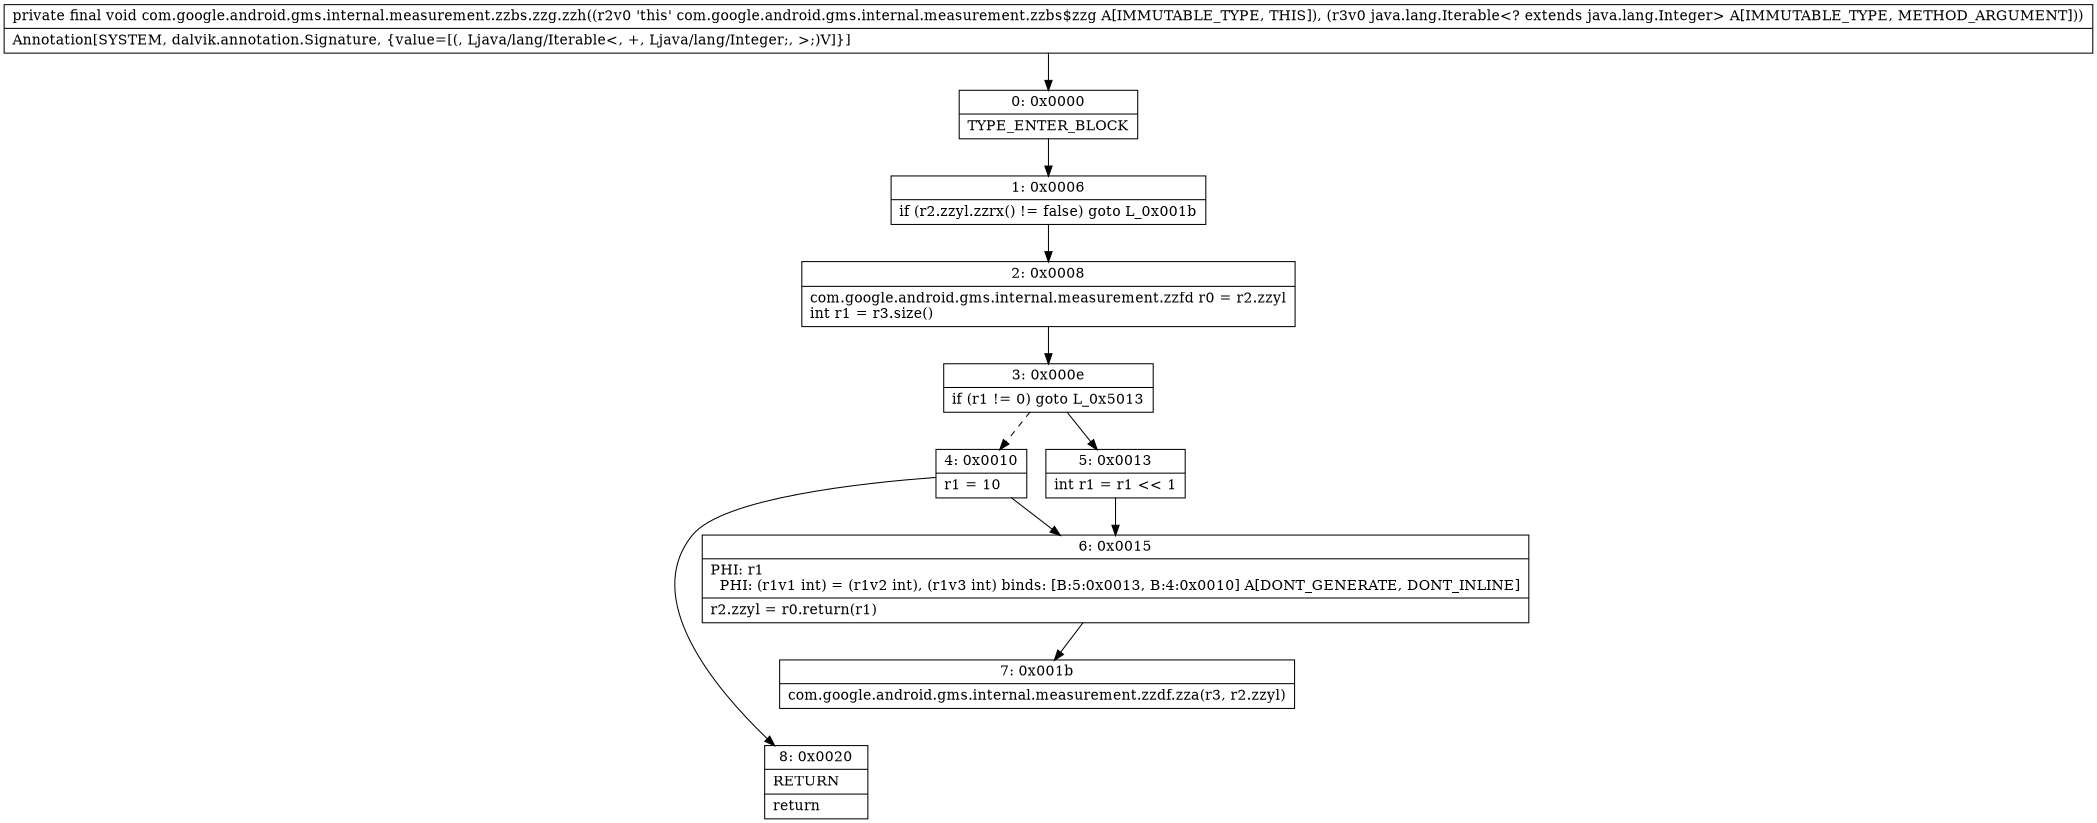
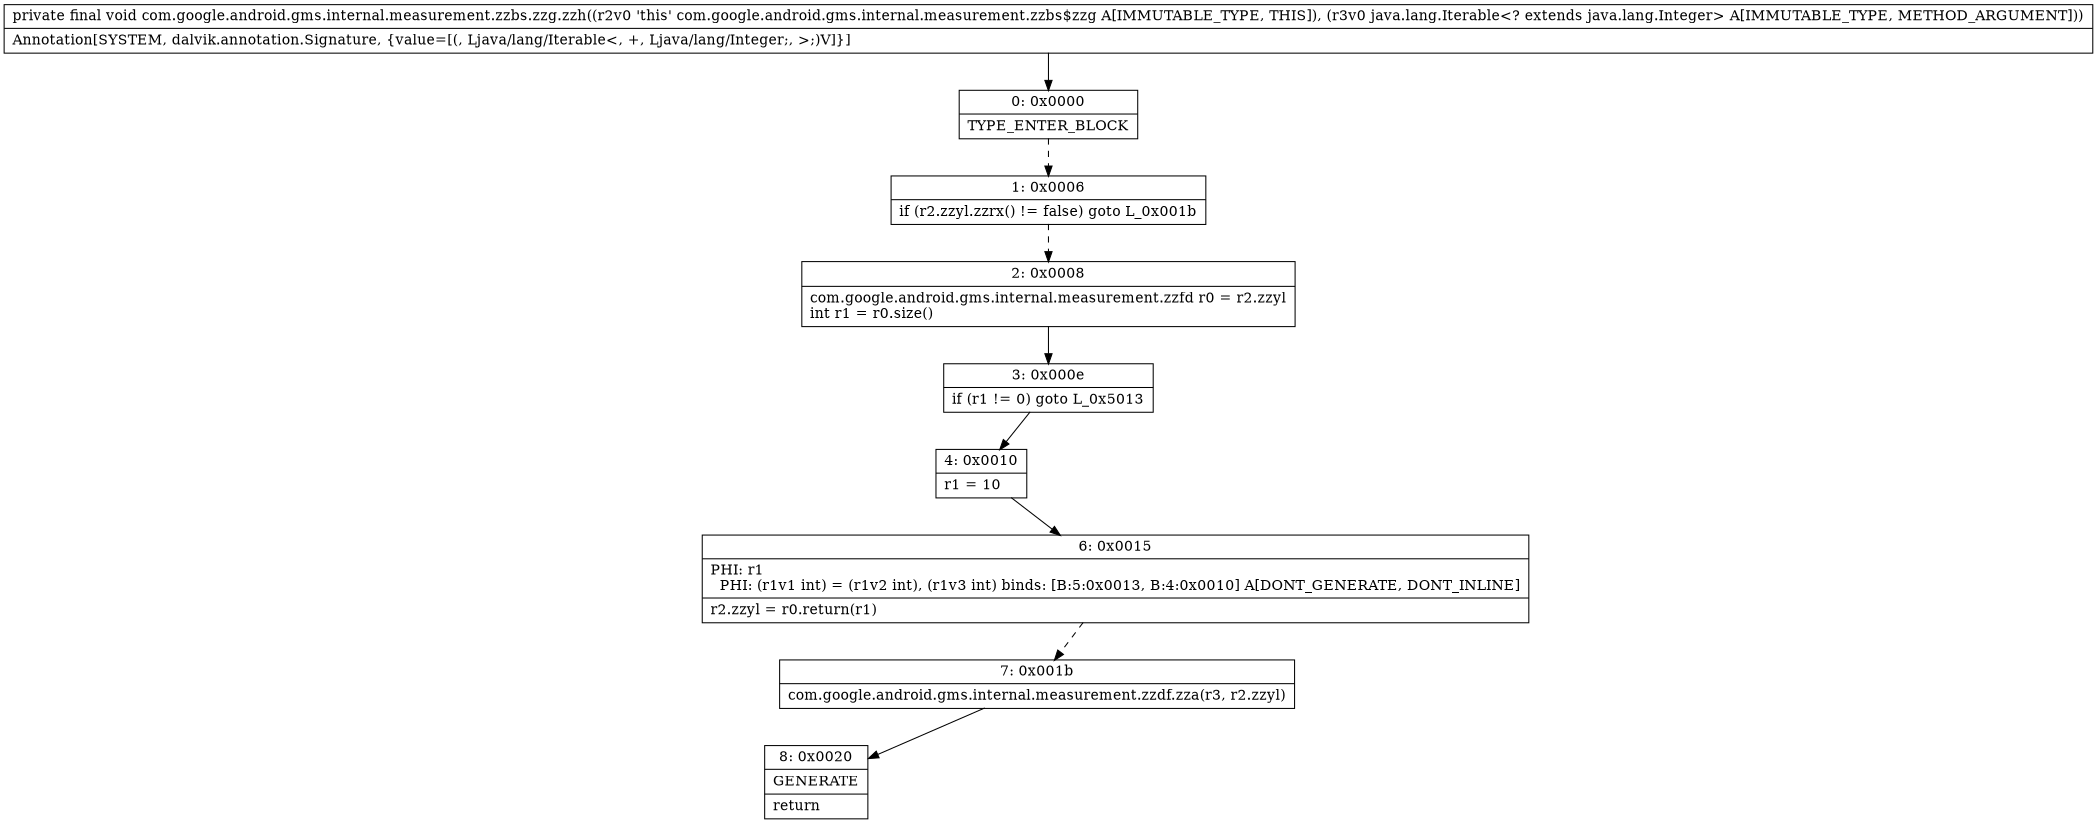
  digraph {
    node [shape=record]
    n1 [label="{0\:\ 0x0000|TYPE_ENTER_BLOCK\l}"]
    n2 [label="{1\:\ 0x0006|if (r2.zzyl.zzrx() != false) goto L_0x001b\l}"]
-   n3 [label="{2\:\ 0x0008|com.google.android.gms.internal.measurement.zzfd r0 = r2.zzyl\lint r1 = r3.size()\l}"]
+   n3 [label="{2\:\ 0x0008|com.google.android.gms.internal.measurement.zzfd r0 = r2.zzyl\lint r1 = r0.size()\l}"]
    n4 [label="{3\:\ 0x000e|if (r1 != 0) goto L_0x5013\l}"]
    n5 [label="{7\:\ 0x001b|com.google.android.gms.internal.measurement.zzdf.zza(r3, r2.zzyl)\l}"]
-   n6 [label="{8\:\ 0x0020|RETURN\l|return\l}"]
+   n6 [label="{8\:\ 0x0020|GENERATE\l|return\l}"]
    n7 [label="{4\:\ 0x0010|r1 = 10\l}"]
-   n8 [label="{5\:\ 0x0013|int r1 = r1 \<\< 1\l}"]
    n9 [label="{6\:\ 0x0015|PHI: r1 \l  PHI: (r1v1 int) = (r1v2 int), (r1v3 int) binds: [B:5:0x0013, B:4:0x0010] A[DONT_GENERATE, DONT_INLINE]\l|r2.zzyl = r0.return(r1)\l}"]
    n10 [label="{private final void com.google.android.gms.internal.measurement.zzbs.zzg.zzh((r2v0 'this' com.google.android.gms.internal.measurement.zzbs$zzg A[IMMUTABLE_TYPE, THIS]), (r3v0 java.lang.Iterable\<? extends java.lang.Integer\> A[IMMUTABLE_TYPE, METHOD_ARGUMENT]))  | Annotation[SYSTEM, dalvik.annotation.Signature, \{value=[(, Ljava\/lang\/Iterable\<, +, Ljava\/lang\/Integer;, \>;)V]\}]\l}"]
-   n1 -> n2
-   n2 -> n3 [style=solid]
+   n1 -> n2 [style=dashed]
+   n2 -> n3 [style=dashed]
    n3 -> n4
-   n4 -> n7 [style=dashed]
-   n4 -> n8
-   n7 -> n6
+   n4 -> n7 [style=solid]
+   n5 -> n6
    n7 -> n9
-   n8 -> n9
-   n9 -> n5
+   n9 -> n5 [style=dashed]
    n10 -> n1
  }
